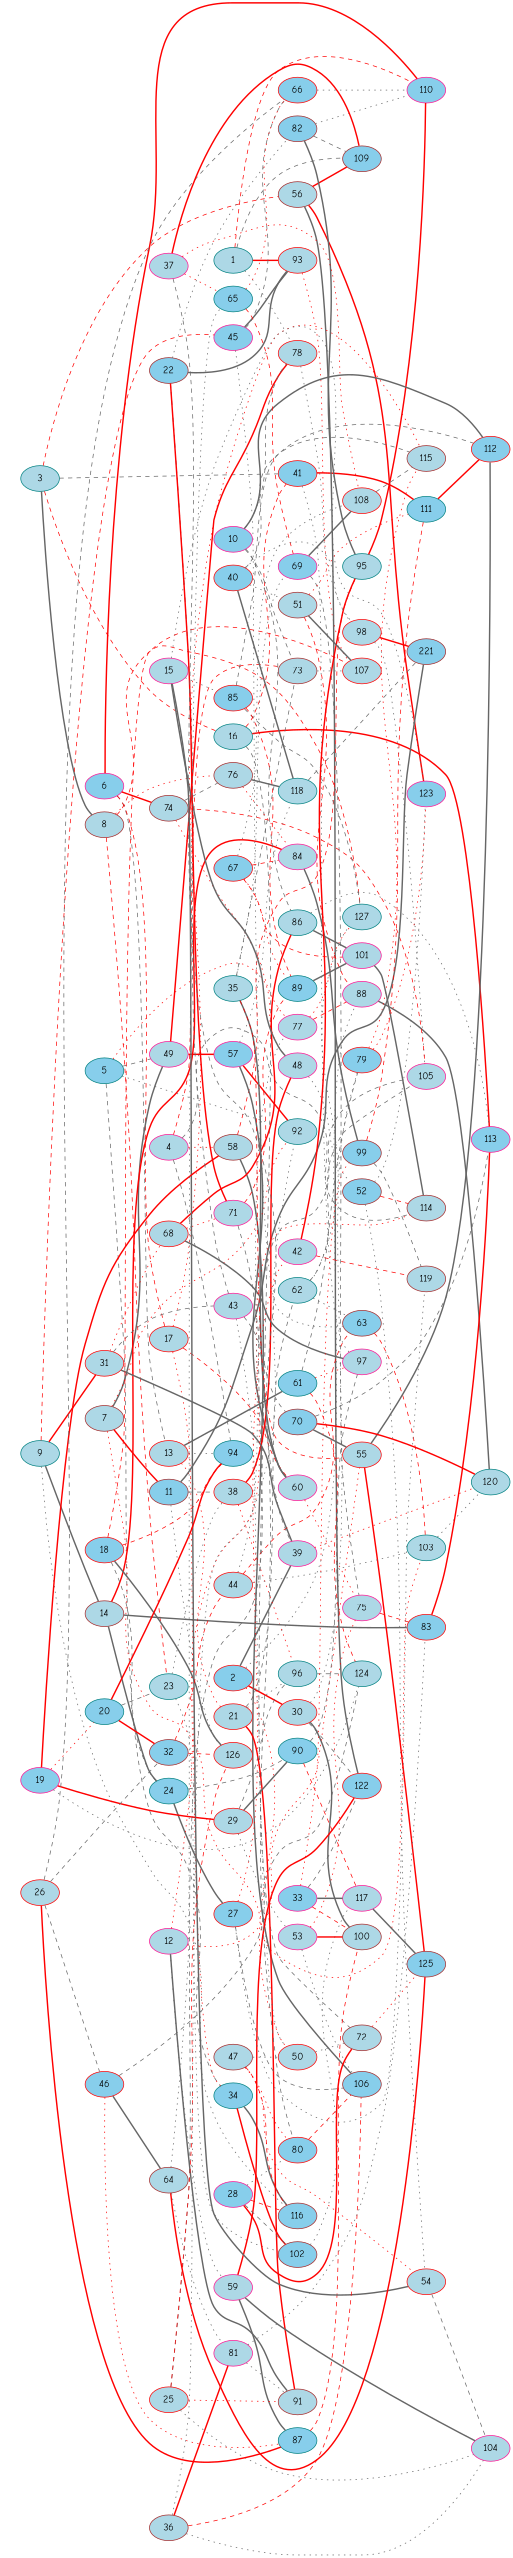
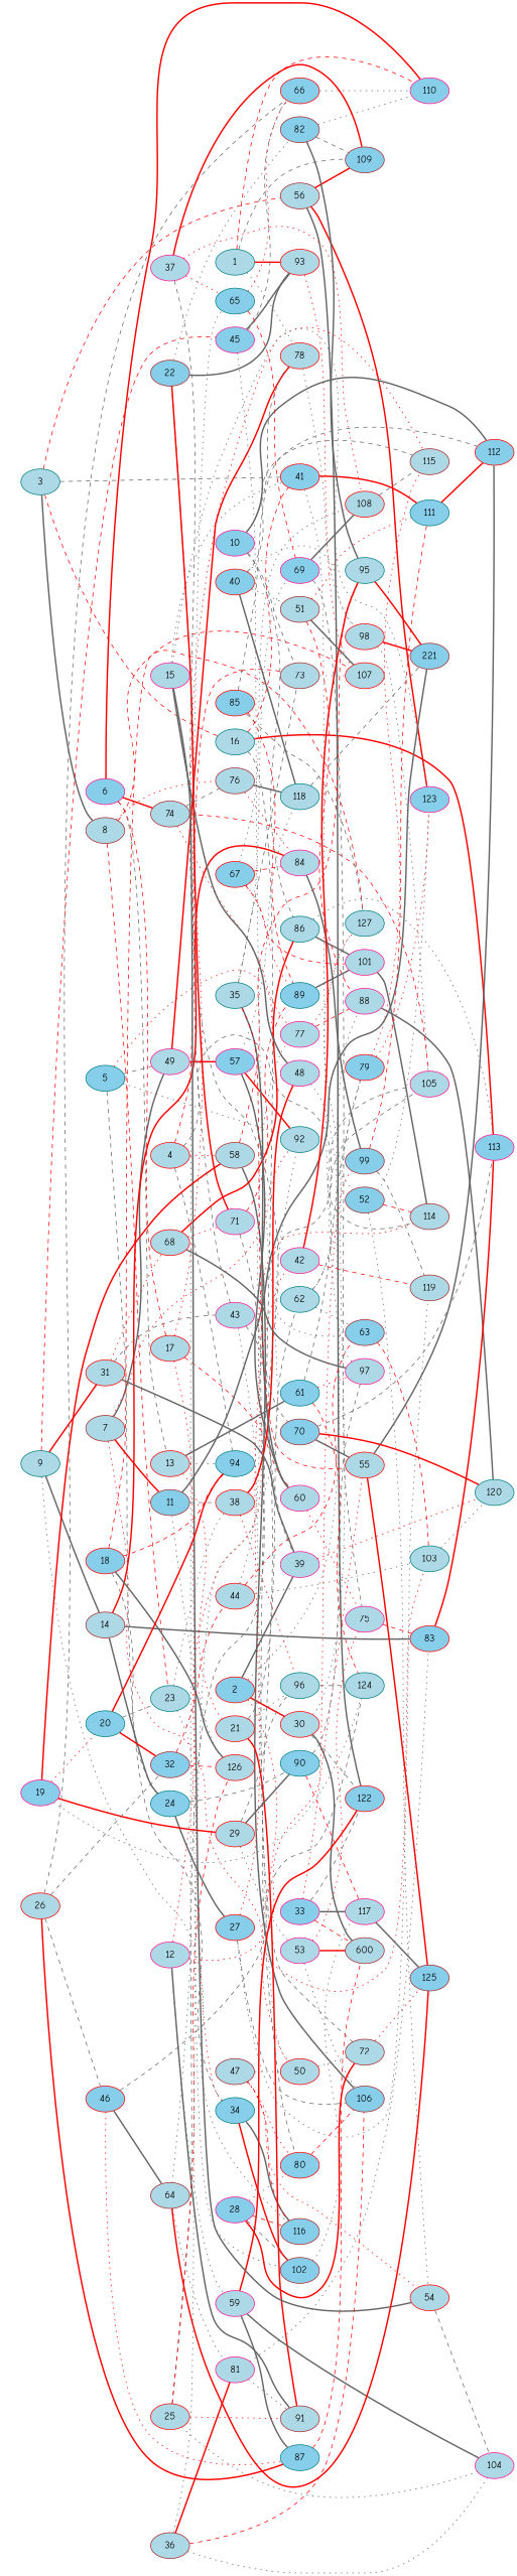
  graph {
    fontname="Comic Neue"
    rankdir=LR
    node [color=red fillcolor=lightblue fontname="Comic Neue" style=filled]
    edge [color=gray40 fontname="Comic Neue" style=dotted]
    1 [color=teal]
    78
    93
    109 [color=brown fillcolor=skyblue]
    110 [color=deeppink fillcolor=skyblue]
    98
    107
    2 [fillcolor=skyblue]
    30
    39 [color=deeppink]
    50
    88 [color=deeppink]
    79 [fillcolor=skyblue]
-   100 [color=brown]
+   100 [color=brown label=600]
    122 [fillcolor=skyblue]
    120 [color=teal]
    72 [color=brown]
    3 [color=teal]
    8 [color=brown]
    16 [color=teal]
    41 [fillcolor=skyblue]
    56 [color=brown]
    23 [color=teal]
    76 [color=brown]
    127 [color=teal]
    113 [color=deeppink fillcolor=skyblue]
    97 [color=deeppink]
    111 [color=teal fillcolor=skyblue]
    123 [color=deeppink fillcolor=skyblue]
-   4 [color=deeppink]
+   4
    58 [color=brown]
    73 [color=brown]
    94 [color=teal fillcolor=skyblue]
    114 [color=brown]
    106 [color=brown fillcolor=skyblue]
    95 [color=teal]
    5 [color=teal fillcolor=skyblue]
    34 [color=teal fillcolor=skyblue]
    48 [color=deeppink]
    49 [color=deeppink]
    92 [color=teal]
    116 [color=brown fillcolor=skyblue]
    102 [color=brown fillcolor=skyblue]
    52 [color=brown fillcolor=skyblue]
    57 [color=deeppink fillcolor=skyblue]
    6 [color=deeppink fillcolor=skyblue]
    13
    17
    74 [color=brown]
    21
    61 [color=teal fillcolor=skyblue]
    60 [color=deeppink]
    115 [color=brown]
    105 [color=deeppink]
    77 [color=deeppink]
    7 [color=brown]
    11 [color=brown fillcolor=skyblue]
    103 [color=teal]
    38
    n60 [color=brown fillcolor=skyblue label=221]
    126
    84 [color=deeppink]
    118 [color=teal]
    9 [color=teal]
    14 [color=brown]
    31
    45 [color=deeppink fillcolor=skyblue]
    24 [color=teal fillcolor=skyblue]
    83 [fillcolor=skyblue]
    43 [color=deeppink]
    68
    66 [fillcolor=skyblue]
    63 [color=brown fillcolor=skyblue]
    10 [color=deeppink fillcolor=skyblue]
    86 [color=teal]
    112 [fillcolor=skyblue]
    101 [color=deeppink]
    96 [color=teal]
    12 [color=deeppink]
    55
    59 [color=deeppink]
    91 [color=brown]
    125 [color=brown fillcolor=skyblue]
    104 [color=deeppink]
    87 [color=teal fillcolor=skyblue]
    62 [color=teal]
    124 [color=teal]
    27 [fillcolor=skyblue]
    90 [color=teal fillcolor=skyblue]
    99 [color=brown fillcolor=skyblue]
    15 [color=deeppink]
    54
    85 [fillcolor=skyblue]
    89 [color=teal fillcolor=skyblue]
    75 [color=deeppink]
    18 [fillcolor=skyblue]
    19 [color=deeppink fillcolor=skyblue]
    20 [color=teal fillcolor=skyblue]
    29
    32 [color=brown fillcolor=skyblue]
    53 [color=deeppink]
    44
    22 [color=brown fillcolor=skyblue]
    71 [color=deeppink]
    82 [color=brown fillcolor=skyblue]
    70 [color=brown fillcolor=skyblue]
    80 [fillcolor=skyblue]
    117 [color=deeppink]
    42 [color=deeppink]
    119 [color=brown]
    25
    26
    46 [fillcolor=skyblue]
    64 [color=brown]
    28 [color=deeppink fillcolor=skyblue]
    33 [color=deeppink fillcolor=skyblue]
    35 [color=teal]
    69 [color=deeppink fillcolor=skyblue]
    108
    36 [color=brown]
    81 [color=deeppink]
    37 [color=deeppink]
    65 [color=teal fillcolor=skyblue]
    40 [fillcolor=skyblue]
    51 [color=brown]
    47 [color=brown]
    67 [fillcolor=skyblue]
    1 -- 78
    1 -- 93 [color=red style=bold]
    1 -- 109 [style=dashed]
    1 -- 110 [color=red style=dashed]
    78 -- 98
    93 -- 107 [color=red]
    98 -- 105
    98 -- n60 [color=red style=bold]
    2 -- 30 [color=red style=bold]
    2 -- 39 [style=bold]
    2 -- 50 [color=red]
    2 -- 88
    30 -- 79
    30 -- 100 [style=bold]
    30 -- 122 [style=dashed]
    39 -- 120 [color=red]
    50 -- 72
    88 -- 120 [style=bold]
    79 -- 123 [color=red]
    79 -- 115 [color=red]
    72 -- 125 [color=red]
    3 -- 8 [style=bold]
    3 -- 16 [color=red style=dashed]
    3 -- 41 [style=dashed]
    3 -- 56 [color=red style=dashed]
    8 -- 23 [color=red style=dashed]
    8 -- 76 [color=red]
    8 -- 127 [color=red style=dashed]
    16 -- 72 [style=dashed]
    16 -- 41 [color=red style=dashed]
    16 -- 113 [color=red style=bold]
    41 -- 97
    41 -- 111 [color=red style=bold]
    56 -- 109 [color=red style=bold]
    56 -- 122 [style=bold]
    56 -- 123 [color=red style=bold]
    23 -- 102
    23 -- 38
    76 -- 84 [color=red]
    76 -- 118 [style=bold]
    111 -- 112 [color=red style=bold]
    4 -- 58 [color=red]
    4 -- 73 [color=red style=dashed]
    4 -- 94 [style=dashed]
    4 -- 114 [style=dashed]
    58 -- 106 [style=bold]
    58 -- 95 [color=red style=dashed]
    73 -- 107
-   95 -- 110 [color=red style=bold]
+   95 -- n60 [color=red style=bold]
    5 -- 34 [style=dashed]
    5 -- 48 [color=red]
    5 -- 49 [style=dashed]
    5 -- 92
    34 -- 116 [style=bold]
    34 -- 102 [color=red style=bold]
    48 -- 52
    49 -- 78 [color=red style=bold]
    49 -- 57 [color=red style=bold]
    102 -- 117
    52 -- 123
    52 -- 114 [color=red style=dashed]
    52 -- 54
    57 -- 92 [color=red style=bold]
    57 -- 60 [style=bold]
    57 -- 118
    6 -- 110 [color=red style=bold]
    6 -- 13 [style=dashed]
    6 -- 17 [color=red style=dashed]
    6 -- 74 [color=red style=bold]
    13 -- 94
    13 -- 21 [color=red]
    13 -- 61 [style=bold]
    17 -- 34 [color=red]
    17 -- 60 [color=red style=dashed]
    17 -- 115 [color=red]
    74 -- 76 [style=dashed]
    74 -- 105 [color=red style=dashed]
    74 -- 77 [color=red]
    21 -- 96
    21 -- 91 [color=red style=bold]
    21 -- 62 [style=dashed]
    61 -- 79 [style=dashed]
    61 -- 97 [color=red]
    61 -- 124 [color=red style=dashed]
    60 -- 75 [color=red]
    77 -- 88 [color=red style=dashed]
    77 -- 127 [color=red]
    7 -- 49 [style=bold]
    7 -- 92 [color=red]
    7 -- 11 [color=red style=bold]
    7 -- 103 [color=red]
    11 -- 38 [style=dashed]
    11 -- n60 [style=bold]
    11 -- 126
    103 -- 120
    38 -- 48 [color=red style=bold]
    38 -- 96 [color=red]
    84 -- 99 [style=bold]
    118 -- n60 [style=dashed]
    9 -- 116
    9 -- 14 [style=bold]
    9 -- 31 [color=red style=bold]
    9 -- 45 [color=red style=dashed]
    14 -- 84 [color=red style=bold]
    14 -- 24 [style=bold]
    14 -- 83 [style=bold]
    31 -- 39 [style=bold]
    31 -- 43 [style=dashed]
    31 -- 68 [color=red]
    45 -- 93 [style=bold]
    45 -- 66 [style=dashed]
    45 -- 63
    24 -- 27 [style=bold]
    24 -- 90 [style=dashed]
    83 -- 113 [color=red style=bold]
    43 -- 50
    43 -- 70 [style=dashed]
    68 -- 97 [style=bold]
    68 -- 86 [color=red style=bold]
    68 -- 71 [color=red]
    66 -- 110
    63 -- 103 [color=red style=dashed]
    10 -- 78 [style=dashed]
    10 -- 73 [style=dashed]
    10 -- 86 [style=dashed]
    10 -- 112 [style=bold]
    86 -- 113
    86 -- 101 [style=bold]
    101 -- 114 [style=bold]
    96 -- 124 [style=dashed]
    12 -- 114 [color=red]
    12 -- 55 [color=red]
    12 -- 59
    12 -- 91 [style=bold]
    55 -- 112 [style=bold]
    55 -- 125 [color=red style=bold]
    59 -- 122 [color=red style=bold]
    59 -- 104 [style=bold]
    59 -- 87 [style=bold]
    87 -- 100 [color=red style=dashed]
    62 -- 127
    62 -- 105 [style=dashed]
    62 -- 63
    27 -- 106 [style=dashed]
    27 -- 42 [color=red]
    27 -- 119
    90 -- 97 [style=dashed]
    90 -- 117 [color=red style=dashed]
    99 -- 111 [color=red style=dashed]
    99 -- 119 [style=dashed]
    15 -- 123
    15 -- 48 [style=bold]
    15 -- 54 [style=bold]
-   15 -- 85
+   15 -- 41
    54 -- 104 [style=dashed]
    85 -- 127 [style=dashed]
    85 -- 112 [style=dashed]
    85 -- 89 [color=red style=dashed]
    89 -- 101 [style=bold]
    75 -- 83 [color=red style=dashed]
    18 -- 107 [color=red style=dashed]
    18 -- 94 [color=red style=dashed]
    18 -- 126 [style=bold]
    18 -- 24 [style=dashed]
    19 -- 58 [color=red style=bold]
    19 -- 124
    19 -- 20 [color=red]
    19 -- 29 [color=red style=bold]
    20 -- 23 [style=dashed]
    20 -- 94 [color=red style=bold]
    20 -- 32 [color=red style=bold]
    29 -- 96 [style=dashed]
    29 -- 90 [style=bold]
    29 -- 53
    32 -- 126 [color=red style=dashed]
    32 -- 44 [color=red style=dashed]
    53 -- 100 [color=red style=bold]
    53 -- 106
    53 -- 75 [color=red]
    44 -- 77
    44 -- 103
    44 -- 63 [color=red style=dashed]
    22 -- 93 [style=bold]
    22 -- 43 [style=dashed]
    22 -- 71 [color=red style=bold]
    22 -- 82
    71 -- 89 [color=red style=dashed]
    71 -- 80 [style=dashed]
    82 -- 109 [style=dashed]
    82 -- 110
    82 -- 95 [style=bold]
    70 -- 120 [color=red style=bold]
    70 -- 113 [style=dashed]
    70 -- 55 [style=bold]
    80 -- 106 [color=red style=dashed]
    117 -- 125 [style=bold]
    42 -- 95 [color=red style=bold]
    42 -- 119 [color=red style=dashed]
    25 -- 105 [style=dashed]
    25 -- 126 [color=red style=dashed]
    25 -- 91 [color=red]
    25 -- 104
    26 -- 66 [style=dashed]
    26 -- 87 [color=red style=bold]
    26 -- 32 [style=dashed]
    26 -- 46 [style=dashed]
    46 -- 87 [color=red]
    46 -- 124 [style=dashed]
    46 -- 64 [style=bold]
    64 -- 125 [color=red style=bold]
    64 -- 81
    64 -- 65
    28 -- 72 [color=red style=bold]
    28 -- 116 [color=red style=dashed]
    28 -- 102 [style=dashed]
    28 -- 80
    33 -- 100 [color=red style=dashed]
    33 -- 122 [style=dashed]
    33 -- 99 [color=red]
    33 -- 117 [style=bold]
    35 -- 73 [style=dashed]
    35 -- 60 [style=bold]
    35 -- 55 [color=red style=dashed]
    35 -- 69
    69 -- 75 [style=dashed]
    69 -- 108 [style=bold]
    108 -- 115 [style=dashed]
    36 -- 106 [color=red style=dashed]
    36 -- 92
    36 -- 104
    36 -- 81 [color=red style=bold]
    81 -- 83
    81 -- 91
    37 -- 109 [color=red style=bold]
    37 -- 39 [style=dashed]
    37 -- 108 [color=red]
    37 -- 65 [color=red]
    65 -- 66 [color=red]
    65 -- 69 [color=red style=dashed]
    40 -- 98
    40 -- 115 [style=dashed]
    40 -- 118 [style=bold]
    40 -- 51
    51 -- 107 [style=bold]
    51 -- 88 [color=red style=dashed]
    51 -- 111 [color=red]
    47 -- 50
    47 -- 116 [color=red style=dashed]
    47 -- 54 [color=red]
    47 -- 80 [color=red]
    67 -- 84 [color=red style=dashed]
    67 -- 101 [color=red style=dashed]
    67 -- 89 [color=red]
    67 -- 108
  }
